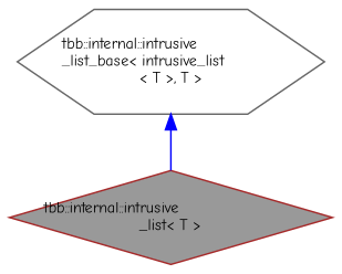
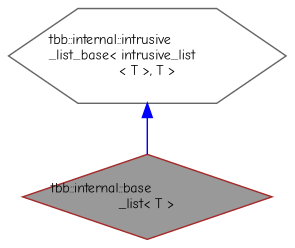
  digraph {
    fontname="Comic Neue"
    node [fontname="Comic Neue" fontsize=10 style=filled]
-   n1 [color=brown fillcolor=grey60 fontcolor=black height=0.2 label="tbb::internal::intrusive\l_list\< T \>" shape=diamond width=0.4]
+   n1 [color=brown fillcolor=grey60 fontcolor=black height=0.2 label="tbb::internal::base\l_list\< T \>" shape=diamond width=0.4]
    n2 [color=gray40 fillcolor=white height=0.2 label="tbb::internal::intrusive\l_list_base\< intrusive_list\l\< T \>, T \>" shape=hexagon width=0.4]
    n2 -> n1 [color=blue dir=back fontname="Comic Neue" fontsize=10 labelfontname=Helvetica labelfontsize=10 style=solid]
  }
